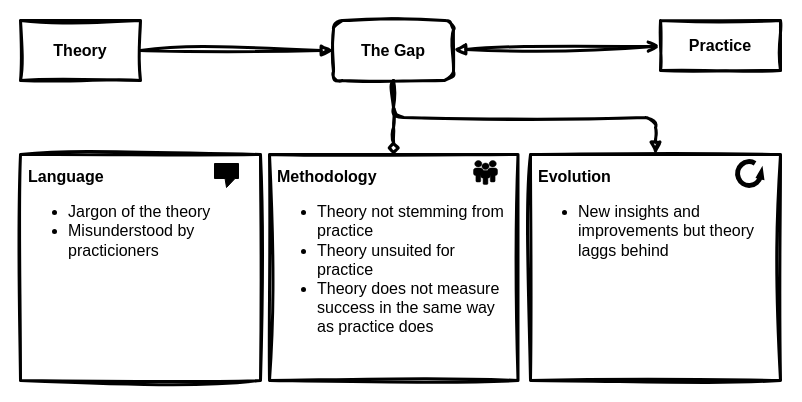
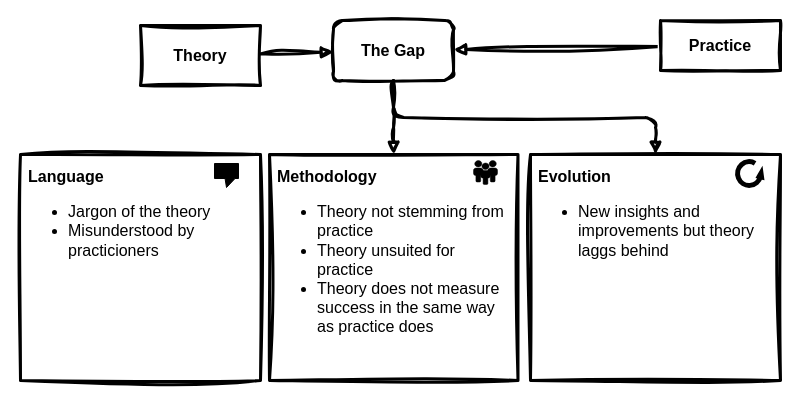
  <mxCell id="0" />
  <mxCell id="1" parent="0" />
  <mxCell id="2" value="" style="edgeStyle=none;html=1;strokeWidth=3;strokeColor=#000000;fontFamily=Helvetica;sketch=1;curveFitting=1;jiggle=2;endArrow=block;endFill=0;" parent="1" source="3" target="7" edge="1"><mxGeometry relative="1" as="geometry" /></mxCell>
- <mxCell id="3" value="&lt;b style=&quot;color: rgb(0 , 0 , 0) ; font-size: 16px&quot;&gt;Theory&lt;/b&gt;" style="rounded=0;whiteSpace=wrap;html=1;fillColor=#FFFFFF;strokeColor=#000000;strokeWidth=3;fontFamily=Helvetica;sketch=1;curveFitting=1;jiggle=2;" parent="1" vertex="1"><mxGeometry x="20" y="20" width="120" height="60" as="geometry" /></mxCell>
- <mxCell id="4" value="" style="edgeStyle=none;html=1;strokeColor=#000000;strokeWidth=3;startArrow=block;startFill=0;endArrow=open;endFill=0;fontFamily=Helvetica;sketch=1;curveFitting=1;jiggle=2;" parent="1" source="7" target="8" edge="1"><mxGeometry relative="1" as="geometry" /></mxCell>
- <mxCell id="5" style="edgeStyle=orthogonalEdgeStyle;html=1;exitX=0.5;exitY=1;exitDx=0;exitDy=0;entryX=0.5;entryY=0;entryDx=0;entryDy=0;fontSize=16;fontColor=#000000;startArrow=none;startFill=0;endArrow=diamond;endFill=1;strokeColor=#000000;strokeWidth=3;fontFamily=Helvetica;sketch=1;curveFitting=1;jiggle=2;" parent="1" source="7" target="10" edge="1"><mxGeometry relative="1" as="geometry" /></mxCell>
+ <mxCell id="3" value="&lt;b style=&quot;color: rgb(0 , 0 , 0) ; font-size: 16px&quot;&gt;Theory&lt;/b&gt;" style="rounded=0;whiteSpace=wrap;html=1;fillColor=#FFFFFF;strokeColor=#000000;strokeWidth=3;fontFamily=Helvetica;sketch=1;curveFitting=1;jiggle=2;" parent="1" vertex="1"><mxGeometry x="140" y="25" width="120" height="60" as="geometry" /></mxCell>
+ <mxCell id="4" value="" style="edgeStyle=none;html=1;strokeColor=#000000;strokeWidth=3;startArrow=block;startFill=0;endArrow=none;endFill=0;fontFamily=Helvetica;sketch=1;curveFitting=1;jiggle=2;" parent="1" source="7" target="8" edge="1"><mxGeometry relative="1" as="geometry" /></mxCell>
+ <mxCell id="5" style="edgeStyle=orthogonalEdgeStyle;html=1;exitX=0.5;exitY=1;exitDx=0;exitDy=0;entryX=0.5;entryY=0;entryDx=0;entryDy=0;fontSize=16;fontColor=#000000;startArrow=none;startFill=0;endArrow=block;endFill=1;strokeColor=#000000;strokeWidth=3;fontFamily=Helvetica;sketch=1;curveFitting=1;jiggle=2;" parent="1" source="7" target="10" edge="1"><mxGeometry relative="1" as="geometry" /></mxCell>
  <mxCell id="6" style="edgeStyle=orthogonalEdgeStyle;html=1;exitX=0.5;exitY=1;exitDx=0;exitDy=0;entryX=0.5;entryY=0;entryDx=0;entryDy=0;fontSize=16;fontColor=#000000;startArrow=none;startFill=0;endArrow=block;endFill=1;strokeColor=#000000;strokeWidth=3;fontFamily=Helvetica;sketch=1;curveFitting=1;jiggle=2;" parent="1" source="7" target="11" edge="1"><mxGeometry relative="1" as="geometry" /></mxCell>
  <mxCell id="7" value="&lt;font color=&quot;#000000&quot; size=&quot;1&quot;&gt;&lt;b style=&quot;font-size: 16px&quot;&gt;The Gap&lt;/b&gt;&lt;/font&gt;" style="whiteSpace=wrap;html=1;fillColor=#FFFFFF;strokeColor=#000000;strokeWidth=3;fontFamily=Helvetica;sketch=1;curveFitting=1;jiggle=2;rounded=1;" parent="1" vertex="1"><mxGeometry x="333" y="20" width="120" height="60" as="geometry" /></mxCell>
  <mxCell id="8" value="&lt;b style=&quot;color: rgb(0 , 0 , 0) ; font-size: 16px&quot;&gt;Practice&lt;/b&gt;" style="rounded=0;whiteSpace=wrap;html=1;fillColor=#FFFFFF;strokeColor=#000000;strokeWidth=3;fontFamily=Helvetica;sketch=1;curveFitting=1;jiggle=2;" parent="1" vertex="1"><mxGeometry x="660" y="20" width="120" height="50" as="geometry" /></mxCell>
  <mxCell id="9" value="&lt;span style=&quot;color: rgb(0 , 0 , 0) ; font-size: 16px&quot;&gt;&lt;b&gt;Language&lt;/b&gt;&lt;br&gt;&lt;ul&gt;&lt;li&gt;&lt;span style=&quot;color: rgb(0 , 0 , 0) ; font-size: 16px&quot;&gt;Jargon of the theory&lt;/span&gt;&lt;/li&gt;&lt;li&gt;&lt;span style=&quot;color: rgb(0 , 0 , 0) ; font-size: 16px&quot;&gt;Misunderstood by practicioners&lt;/span&gt;&lt;/li&gt;&lt;/ul&gt;&lt;/span&gt;" style="rounded=0;whiteSpace=wrap;html=1;fillColor=#FFFFFF;strokeColor=#000000;align=left;verticalAlign=top;spacing=8;strokeWidth=3;fontFamily=Helvetica;sketch=1;curveFitting=1;jiggle=2;" parent="1" vertex="1"><mxGeometry x="20" y="154" width="240" height="226" as="geometry" /></mxCell>
  <mxCell id="10" value="&lt;b style=&quot;color: rgb(0 , 0 , 0) ; font-size: 16px&quot;&gt;Methodology&lt;br&gt;&lt;/b&gt;&lt;ul style=&quot;color: rgb(0 , 0 , 0) ; font-size: 16px&quot;&gt;&lt;li&gt;Theory not stemming from practice&lt;/li&gt;&lt;li&gt;Theory unsuited for practice&lt;/li&gt;&lt;li&gt;Theory does not measure success in the same way as practice does&lt;/li&gt;&lt;/ul&gt;" style="rounded=0;whiteSpace=wrap;html=1;fillColor=#FFFFFF;strokeColor=#000000;align=left;verticalAlign=top;spacing=8;strokeWidth=3;fontFamily=Helvetica;sketch=1;curveFitting=1;jiggle=2;" parent="1" vertex="1"><mxGeometry x="269" y="154" width="248.5" height="226" as="geometry" /></mxCell>
  <mxCell id="11" value="&lt;span style=&quot;color: rgb(0 , 0 , 0) ; font-size: 16px&quot;&gt;&lt;b&gt;Evolution&lt;/b&gt;&lt;br&gt;&lt;ul&gt;&lt;li&gt;&lt;span style=&quot;color: rgb(0 , 0 , 0) ; font-size: 16px&quot;&gt;New insights and improvements but theory laggs behind&lt;br&gt;&lt;/span&gt;&lt;/li&gt;&lt;/ul&gt;&lt;/span&gt;" style="rounded=0;whiteSpace=wrap;html=1;fillColor=#FFFFFF;strokeColor=#000000;align=left;verticalAlign=top;spacing=8;strokeWidth=3;fontFamily=Helvetica;sketch=1;curveFitting=1;jiggle=2;" parent="1" vertex="1"><mxGeometry x="530" y="154" width="250" height="226" as="geometry" /></mxCell>
  <mxCell id="12" value="" style="fontColor=#0066CC;verticalAlign=top;verticalLabelPosition=bottom;labelPosition=center;align=center;html=1;outlineConnect=0;fillColor=#000000;strokeColor=#000000;gradientColor=none;gradientDirection=north;strokeWidth=1;shape=mxgraph.networks.users;fontSize=16;fontFamily=Helvetica;" parent="1" vertex="1"><mxGeometry x="473" y="160" width="24" height="24" as="geometry" /></mxCell>
  <mxCell id="13" value="" style="verticalLabelPosition=bottom;html=1;verticalAlign=top;strokeWidth=5;shape=mxgraph.lean_mapping.physical_pull;pointerEvents=1;strokeColor=#000000;fillColor=#000000;fontFamily=Helvetica;" parent="1" vertex="1"><mxGeometry x="737" y="161" width="24" height="24" as="geometry" /></mxCell>
  <mxCell id="14" value="" style="shape=callout;whiteSpace=wrap;html=1;perimeter=calloutPerimeter;strokeColor=#000000;strokeWidth=1;size=9;position=0.44;base=10;fillColor=#000000;fontFamily=Helvetica;" parent="1" vertex="1"><mxGeometry x="214" y="163" width="24" height="24" as="geometry" /></mxCell>
